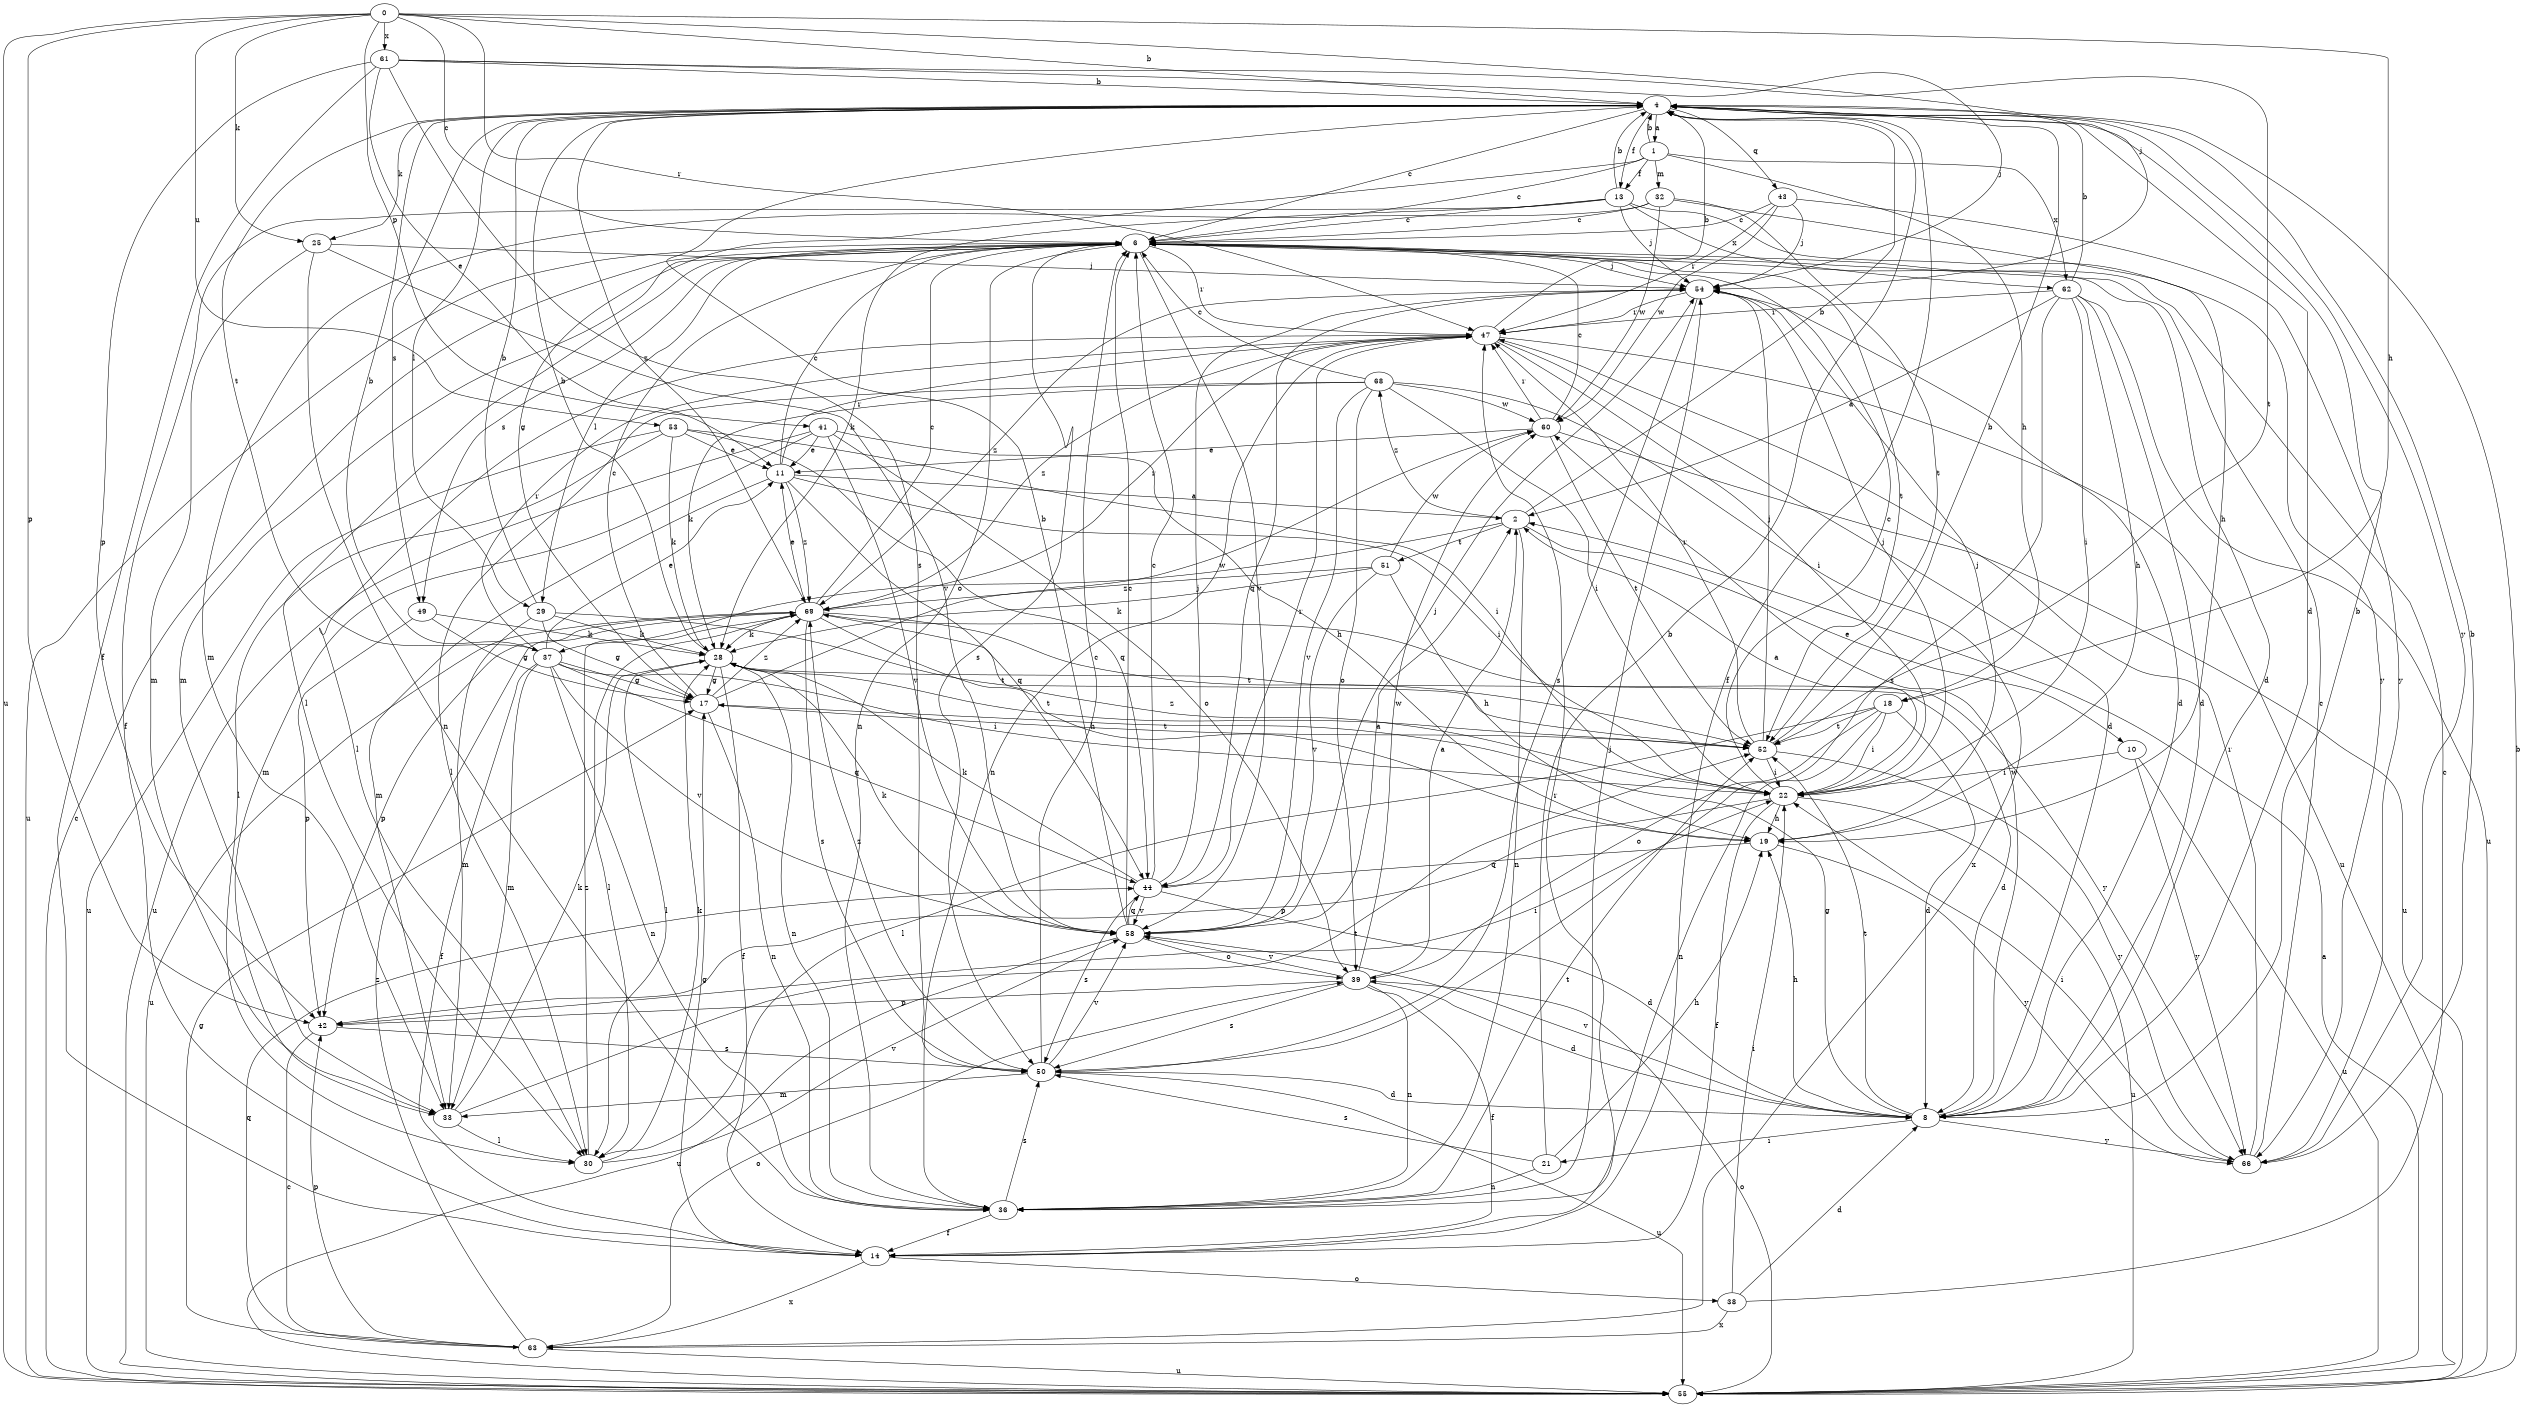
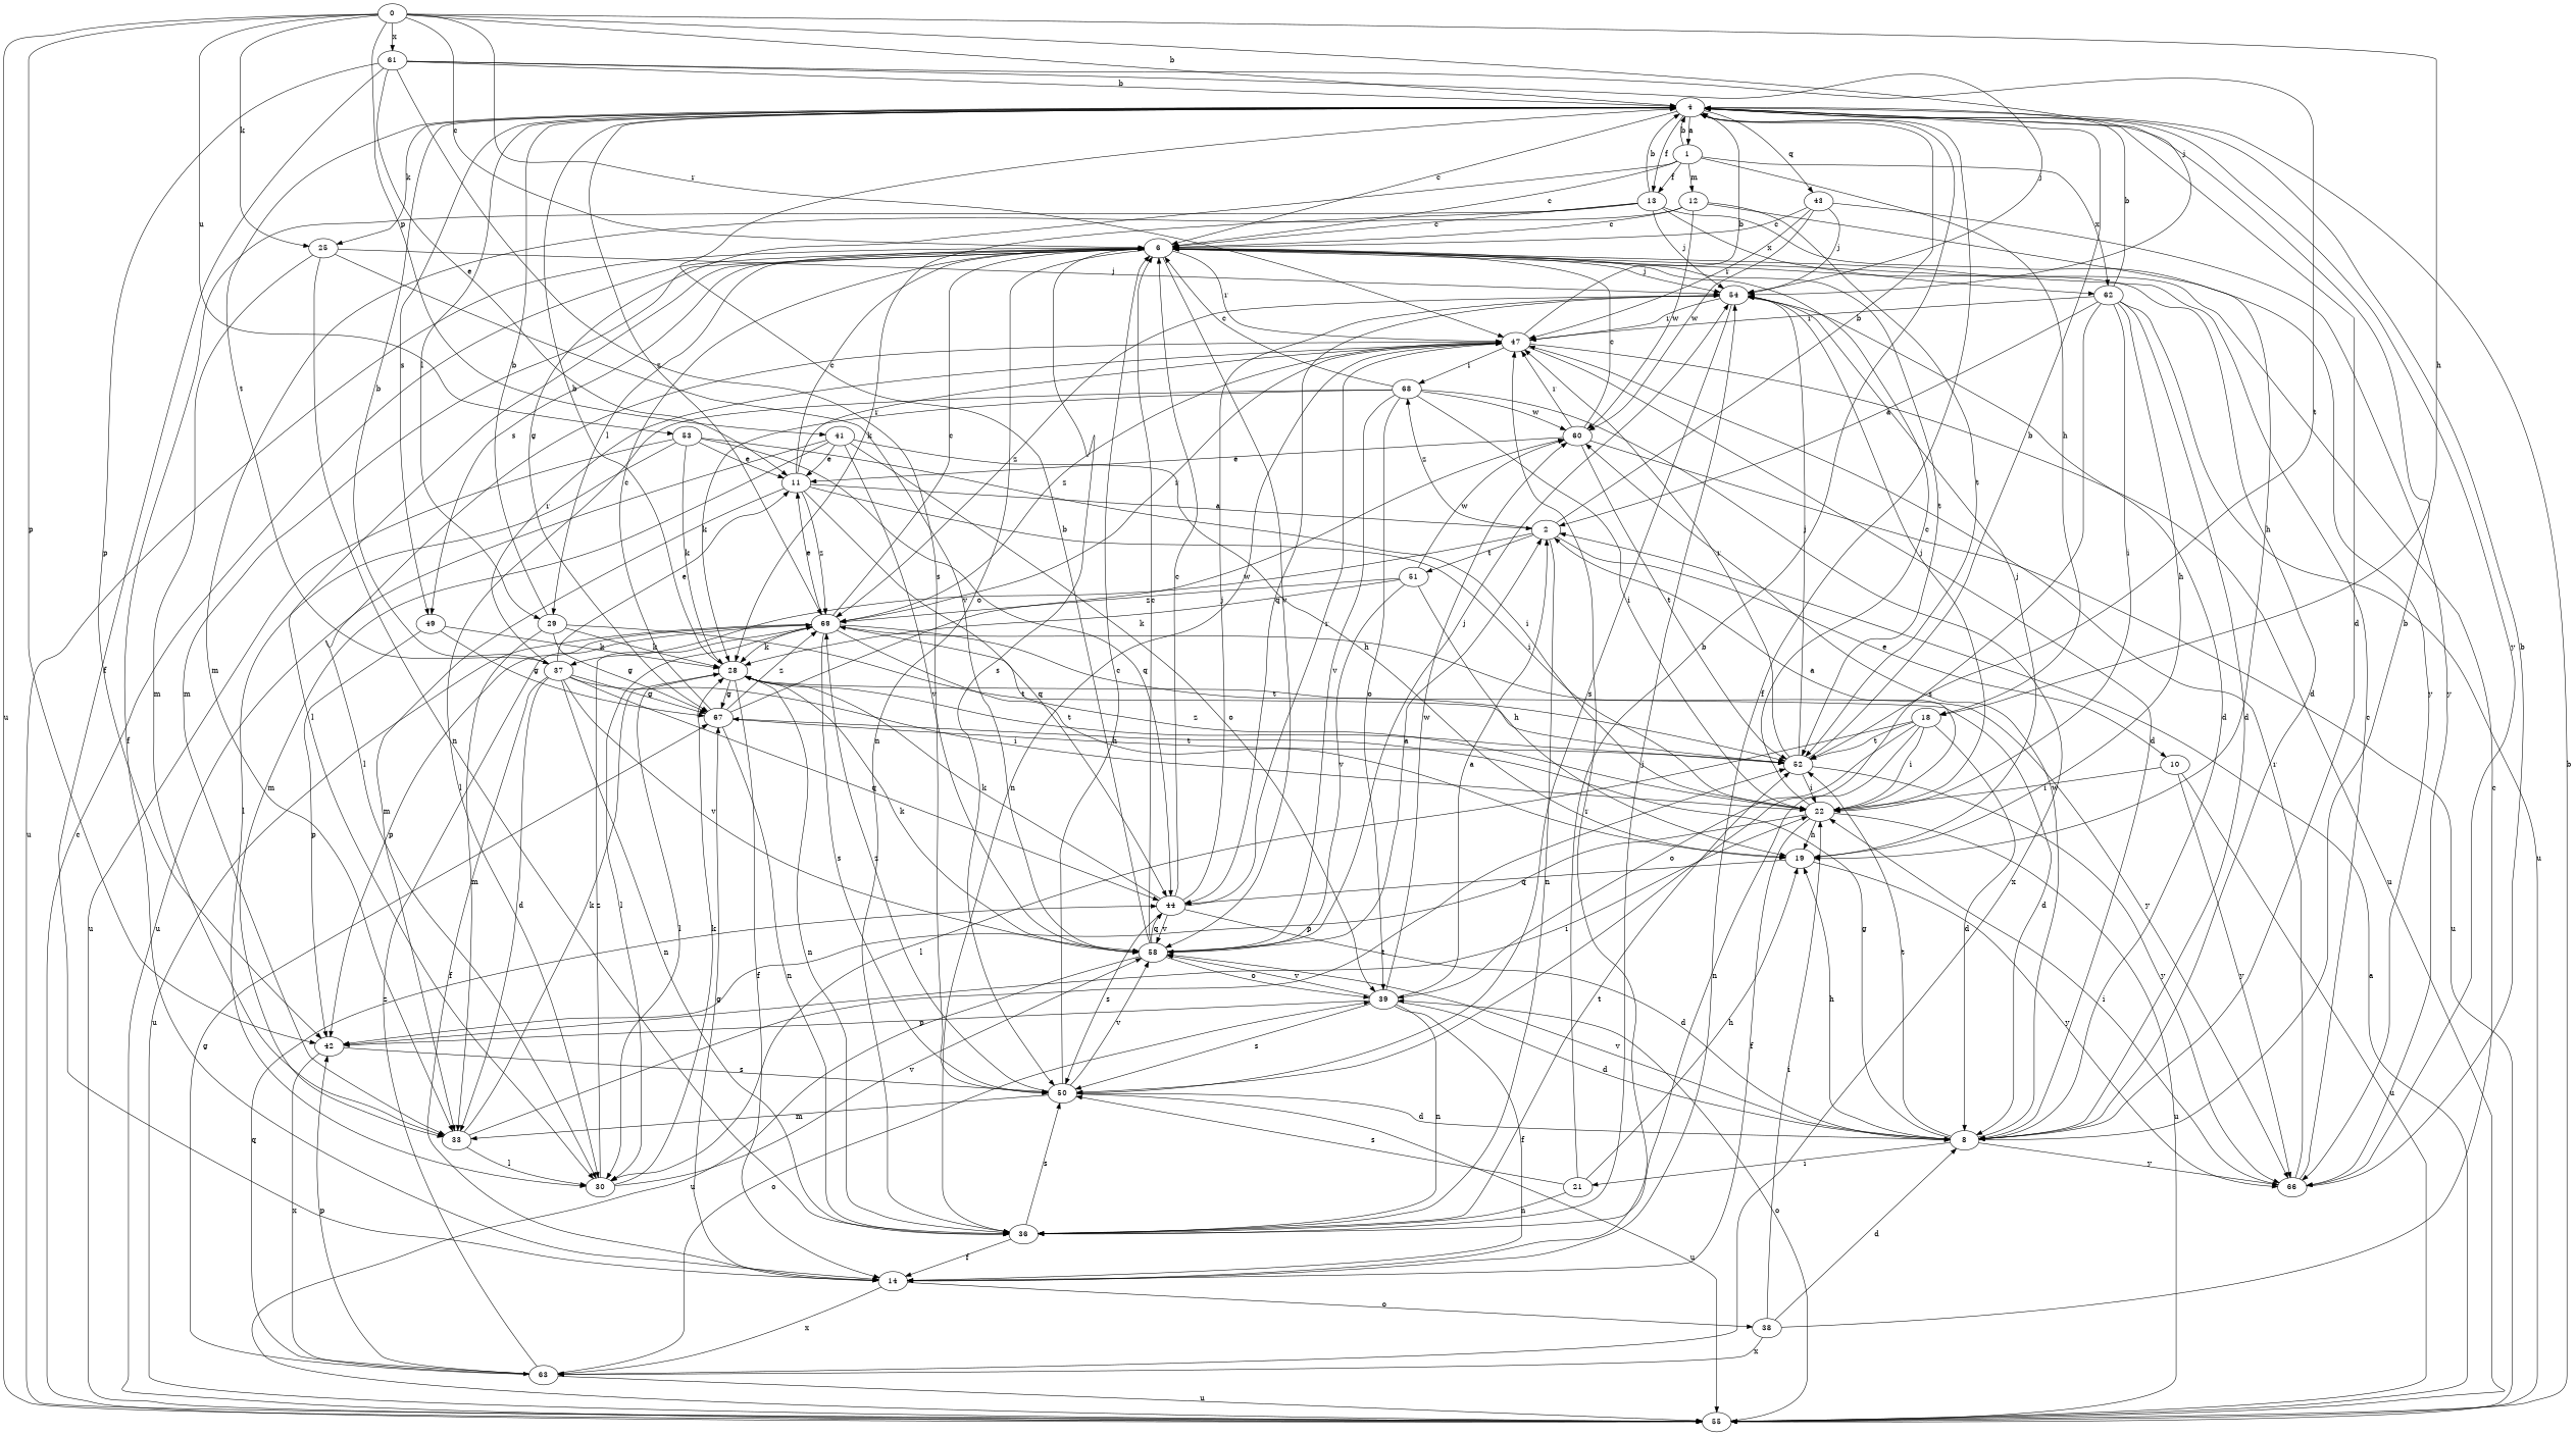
  strict digraph {
    0
    4
    6
    18
    n5 [label=54]
    25
    41
    42
    47
    53
    55
    61
    1
    13
    37
    8
    14
    29
    43
    49
    66
    69
    36
    30
    33
    50
    52
    58
    22
    39
    44
    19
    11
    63
    28
    2
-   17
-   32
+   17 [label=67]
+   32 [label=12]
    62
    60
    10
    51
    68
    21
    38
    0 -> 4 [label=b]
    0 -> 6 [label=c]
    0 -> 18 [label=h]
    0 -> n5 [label=j]
    0 -> 25 [label=k]
    0 -> 41 [label=p]
    0 -> 42 [label=p]
    0 -> 47 [label=r]
    0 -> 53 [label=u]
    0 -> 55 [label=u]
    0 -> 61 [label=x]
    4 -> 6 [label=c]
    4 -> 25 [label=k]
    4 -> 1 [label=a]
    4 -> 13 [label=f]
    4 -> 37 [label=t]
    4 -> 8 [label=d]
    4 -> 14 [label=f]
    4 -> 29 [label=l]
    4 -> 43 [label=q]
    4 -> 49 [label=s]
    4 -> 66 [label=y]
    4 -> 69 [label=z]
    6 -> n5 [label=j]
    6 -> 47 [label=r]
    6 -> 55 [label=u]
    6 -> 8 [label=d]
    6 -> 29 [label=l]
    6 -> 49 [label=s]
    6 -> 36 [label=n]
    6 -> 30 [label=l]
    6 -> 33 [label=m]
    6 -> 50 [label=s]
    6 -> 52 [label=t]
    6 -> 58 [label=v]
    18 -> 8 [label=d]
    18 -> 36 [label=n]
    18 -> 30 [label=l]
    18 -> 52 [label=t]
    18 -> 22 [label=i]
    18 -> 39 [label=o]
    n5 -> 47 [label=r]
    n5 -> 8 [label=d]
    n5 -> 69 [label=z]
    n5 -> 50 [label=s]
    n5 -> 44 [label=q]
    25 -> n5 [label=j]
    25 -> 36 [label=n]
    25 -> 33 [label=m]
    25 -> 58 [label=v]
    41 -> 55 [label=u]
    41 -> 33 [label=m]
    41 -> 58 [label=v]
    41 -> 39 [label=o]
    41 -> 19 [label=h]
    41 -> 11 [label=e]
    42 -> 50 [label=s]
    42 -> 22 [label=i]
-   42 -> 63 [label=c]
+   42 -> 63 [label=x]
    47 -> 4 [label=b]
    47 -> 55 [label=u]
    47 -> 8 [label=d]
    47 -> 69 [label=z]
    47 -> 36 [label=n]
    47 -> 30 [label=l]
-   47 -> 22 [label=i]
+   47 -> 68 [label=i]
    53 -> 55 [label=u]
    53 -> 30 [label=l]
    53 -> 22 [label=i]
    53 -> 44 [label=q]
    53 -> 11 [label=e]
    53 -> 28 [label=k]
    55 -> 4 [label=b]
    55 -> 6 [label=c]
    55 -> 39 [label=o]
    55 -> 2 [label=a]
    61 -> 4 [label=b]
    61 -> n5 [label=j]
    61 -> 42 [label=p]
    61 -> 14 [label=f]
    61 -> 50 [label=s]
    61 -> 52 [label=t]
    61 -> 11 [label=e]
    1 -> 4 [label=b]
    1 -> 6 [label=c]
    1 -> 18 [label=h]
    1 -> 13 [label=f]
    1 -> 17 [label=g]
    1 -> 32 [label=m]
    1 -> 62 [label=x]
    13 -> 4 [label=b]
    13 -> 6 [label=c]
    13 -> n5 [label=j]
    13 -> 14 [label=f]
    13 -> 66 [label=y]
    13 -> 28 [label=k]
    13 -> 62 [label=x]
    37 -> 4 [label=b]
    37 -> 47 [label=r]
    37 -> 14 [label=f]
    37 -> 36 [label=n]
-   37 -> 33 [label=m]
+   37 -> 33 [label=d]
    37 -> 58 [label=v]
    37 -> 22 [label=i]
    37 -> 44 [label=q]
    37 -> 11 [label=e]
    37 -> 17 [label=g]
    8 -> 4 [label=b]
    8 -> 66 [label=y]
    8 -> 52 [label=t]
    8 -> 58 [label=v]
    8 -> 19 [label=h]
    8 -> 17 [label=g]
    8 -> 60 [label=w]
    8 -> 21 [label=i]
    14 -> 47 [label=r]
    14 -> 63 [label=x]
    14 -> 17 [label=g]
    14 -> 38 [label=o]
    29 -> 4 [label=b]
    29 -> 33 [label=m]
    29 -> 52 [label=t]
    29 -> 28 [label=k]
    29 -> 17 [label=g]
    43 -> 6 [label=c]
    43 -> n5 [label=j]
    43 -> 47 [label=r]
    43 -> 66 [label=y]
    43 -> 60 [label=w]
    49 -> 42 [label=p]
    49 -> 28 [label=k]
    49 -> 17 [label=g]
    66 -> 4 [label=b]
    66 -> 6 [label=c]
    66 -> 47 [label=r]
    66 -> 22 [label=i]
    69 -> 6 [label=c]
    69 -> 42 [label=p]
    69 -> 47 [label=r]
    69 -> 55 [label=u]
    69 -> 66 [label=y]
    69 -> 30 [label=l]
    69 -> 50 [label=s]
    69 -> 52 [label=t]
    69 -> 19 [label=h]
    69 -> 11 [label=e]
    69 -> 28 [label=k]
    36 -> n5 [label=j]
    36 -> 14 [label=f]
    36 -> 50 [label=s]
    36 -> 52 [label=t]
    30 -> 69 [label=z]
    30 -> 58 [label=v]
    30 -> 28 [label=k]
    33 -> 30 [label=l]
    33 -> 52 [label=t]
    33 -> 28 [label=k]
    50 -> 6 [label=c]
    50 -> 55 [label=u]
    50 -> 8 [label=d]
    50 -> 69 [label=z]
    50 -> 33 [label=m]
    50 -> 58 [label=v]
    52 -> 4 [label=b]
    52 -> n5 [label=j]
    52 -> 47 [label=r]
    52 -> 66 [label=y]
    52 -> 22 [label=i]
    58 -> 4 [label=b]
    58 -> 6 [label=c]
    58 -> n5 [label=j]
    58 -> 55 [label=u]
    58 -> 39 [label=o]
    58 -> 44 [label=q]
    58 -> 28 [label=k]
    58 -> 2 [label=a]
    22 -> 6 [label=c]
    22 -> n5 [label=j]
    22 -> 42 [label=p]
    22 -> 55 [label=u]
    22 -> 14 [label=f]
    22 -> 69 [label=z]
    22 -> 19 [label=h]
    22 -> 2 [label=a]
    39 -> 42 [label=p]
    39 -> 8 [label=d]
    39 -> 14 [label=f]
    39 -> 36 [label=n]
    39 -> 50 [label=s]
    39 -> 58 [label=v]
    39 -> 2 [label=a]
    39 -> 60 [label=w]
    44 -> 6 [label=c]
    44 -> n5 [label=j]
    44 -> 47 [label=r]
    44 -> 8 [label=d]
    44 -> 50 [label=s]
    44 -> 58 [label=v]
    44 -> 28 [label=k]
    19 -> n5 [label=j]
    19 -> 66 [label=y]
    19 -> 44 [label=q]
    11 -> 6 [label=c]
    11 -> 47 [label=r]
    11 -> 69 [label=z]
    11 -> 33 [label=m]
    11 -> 22 [label=i]
    11 -> 44 [label=q]
    11 -> 2 [label=a]
    63 -> 42 [label=p]
    63 -> 55 [label=u]
    63 -> 69 [label=z]
    63 -> 39 [label=o]
    63 -> 44 [label=q]
    63 -> 17 [label=g]
    28 -> 4 [label=b]
    28 -> 8 [label=d]
    28 -> 14 [label=f]
    28 -> 36 [label=n]
    28 -> 30 [label=l]
    28 -> 52 [label=t]
    28 -> 17 [label=g]
    2 -> 4 [label=b]
    2 -> 37 [label=o]
    2 -> 36 [label=n]
    2 -> 10 [label=e]
    2 -> 51 [label=t]
    2 -> 68 [label=z]
    17 -> 6 [label=c]
    17 -> 69 [label=z]
    17 -> 36 [label=n]
    17 -> 52 [label=t]
    17 -> 60 [label=w]
    32 -> 6 [label=c]
    32 -> 33 [label=m]
    32 -> 52 [label=t]
    32 -> 19 [label=h]
    32 -> 60 [label=w]
    62 -> 4 [label=b]
    62 -> 47 [label=r]
    62 -> 55 [label=u]
    62 -> 8 [label=d]
    62 -> 50 [label=s]
    62 -> 22 [label=i]
    62 -> 19 [label=h]
    62 -> 2 [label=a]
    60 -> 6 [label=c]
    60 -> 47 [label=r]
    60 -> 55 [label=u]
    60 -> 52 [label=t]
    60 -> 11 [label=e]
    10 -> 55 [label=u]
    10 -> 66 [label=y]
    10 -> 22 [label=i]
    51 -> 69 [label=z]
    51 -> 58 [label=v]
    51 -> 19 [label=h]
    51 -> 28 [label=k]
    51 -> 60 [label=w]
    68 -> 6 [label=c]
    68 -> 30 [label=l]
    68 -> 58 [label=v]
    68 -> 22 [label=i]
    68 -> 39 [label=o]
    68 -> 63 [label=x]
    68 -> 28 [label=k]
    68 -> 60 [label=w]
    21 -> 4 [label=b]
    21 -> 36 [label=n]
    21 -> 50 [label=s]
    21 -> 19 [label=h]
    38 -> 6 [label=c]
    38 -> 8 [label=d]
    38 -> 22 [label=i]
    38 -> 63 [label=x]
  }
